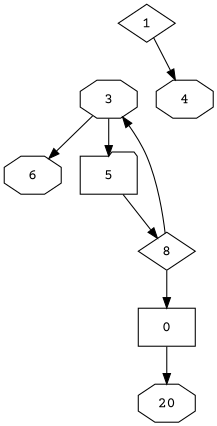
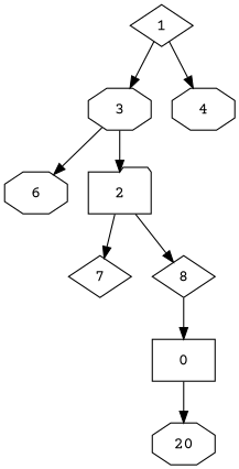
  digraph {
    fontname="Courier Prime"
    node [alpha=0.03 fontname="Courier Prime" shape=octagon]
    edge [fontname="Courier Prime"]
    1 [alpha=0.09 expect_size=28459008 shape=diamond]
    3 [alpha=0.05 expect_size=47653888]
    4 [alpha=0.13 expect_size=20275200]
    6 [alpha=0.08 expect_size=52099072]
-   5 [alpha=0.19 expect_size=46978048 shape=folder]
+   5 [alpha=0.19 expect_size=46978048 shape=folder label=2]
+   7 [alpha=0.10 expect_size=25602048 shape=diamond]
    8 [alpha=0.11 expect_size=22980608 shape=diamond]
    n8 [expect_size=37294080 label=0 shape=box]
    n9 [expect_size=37136384 label=20]
-   8 -> 3
+   1 -> 3
    1 -> 4
    3 -> 6
    3 -> 5
+   5 -> 7
    5 -> 8
    8 -> n8
    n8 -> n9
  }
